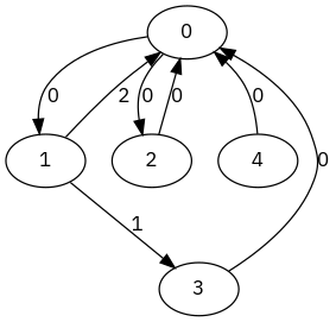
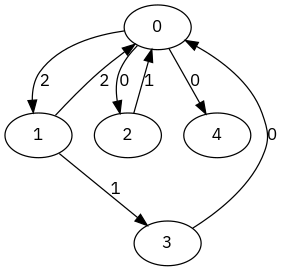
  digraph {
    fontname="IBM Plex Sans"
    node [fontname="IBM Plex Sans"]
    edge [fontname="IBM Plex Sans"]
    0
    1
    2
    4
    3
-   0 -> 1 [label=0]
+   0 -> 1 [label=2]
    0 -> 2 [label=0]
-   4 -> 0 [label=0]
+   0 -> 4 [label=0]
    1 -> 0 [label=2]
    1 -> 3 [label=1]
-   2 -> 0 [label=0]
+   2 -> 0 [label=1]
    3 -> 0 [label=0]
  }
